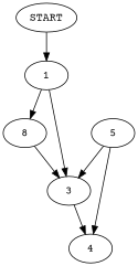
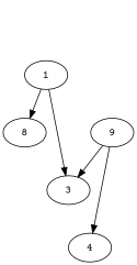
  digraph {
    fontname="Courier Prime"
    node [fontname="Courier Prime"]
    edge [fontname="Courier Prime"]
-   n1 [label=START]
    1
    n3 [label=8]
    3
    4
-   5
-   n1 -> 1
+   5 [label=9]
    1 -> n3
    1 -> 3
-   n3 -> 3
-   3 -> 4
    5 -> 3
    5 -> 4
  }
